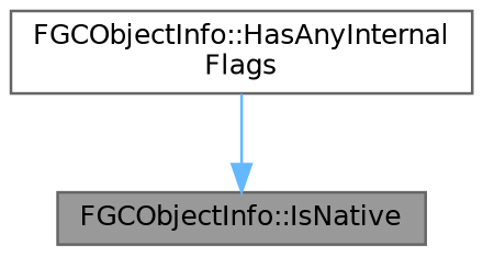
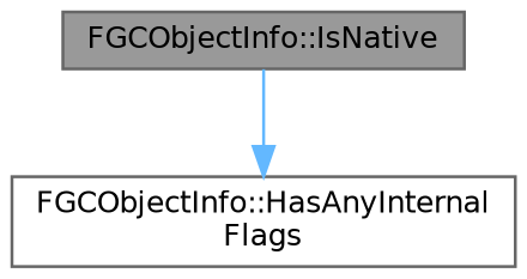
  digraph {
    rankdir=TB
    node [fontname=Helvetica fontsize=10 shape=box style=filled]
    n1 [color=gray40 fillcolor=grey60 fontcolor=black height=0.2 label="FGCObjectInfo::IsNative" width=0.4]
    n2 [color=grey40 fillcolor=white height=0.2 label="FGCObjectInfo::HasAnyInternal\lFlags" width=0.4]
-   n2 -> n1 [color=steelblue1 fontname=Helvetica fontsize=10 labelfontname=Helvetica labelfontsize=10 style=solid]
+   n1 -> n2 [color=steelblue1 fontname=Helvetica fontsize=10 labelfontname=Helvetica labelfontsize=10 style=solid]
  }
